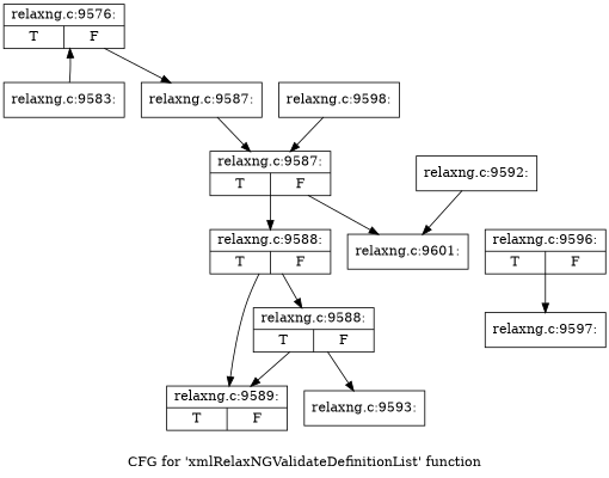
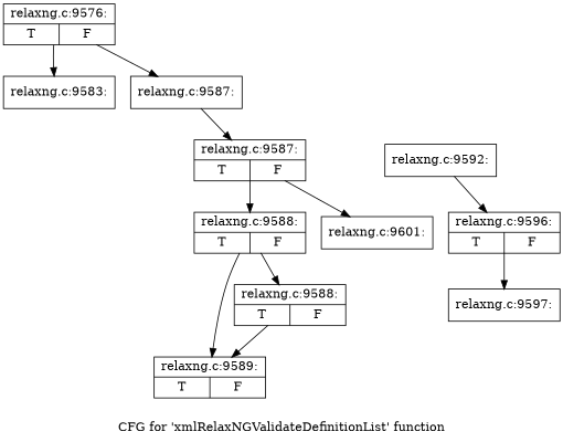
  digraph {
    label="CFG for 'xmlRelaxNGValidateDefinitionList' function"
    node [shape=record]
    n1 [label="{relaxng.c:9576:|{<s0>T|<s1>F}}"]
    n2 [label="{relaxng.c:9583:}"]
    n3 [label="{relaxng.c:9587:}"]
    n4 [label="{relaxng.c:9587:|{<s0>T|<s1>F}}"]
    n5 [label="{relaxng.c:9588:|{<s0>T|<s1>F}}"]
    n6 [label="{relaxng.c:9601:}"]
    n7 [label="{relaxng.c:9589:|{<s0>T|<s1>F}}"]
    n8 [label="{relaxng.c:9588:|{<s0>T|<s1>F}}"]
-   n9 [label="{relaxng.c:9593:}"]
    n10 [label="{relaxng.c:9592:}"]
    n11 [label="{relaxng.c:9596:|{<s0>T|<s1>F}}"]
    n12 [label="{relaxng.c:9597:}"]
-   n13 [label="{relaxng.c:9598:}"]
-   n2 -> n1
+   n1 -> n2
    n1 -> n3
    n3 -> n4
    n4 -> n5
    n4 -> n6
    n5 -> n7
    n5 -> n8
    n8 -> n7
-   n8 -> n9
-   n10 -> n6
+   n10 -> n11
    n11 -> n12
-   n13 -> n4
  }
